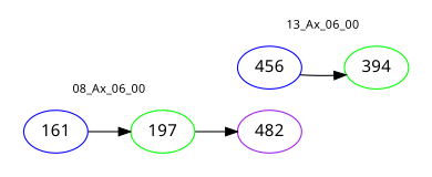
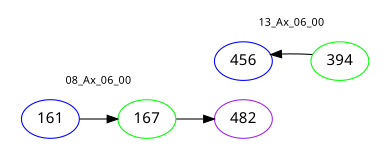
  digraph {
    fontname="Noto Sans"
    rankdir=LR
    node [color=blue fontname="Noto Sans"]
    edge [color=black fontname="Noto Sans"]
    n1 [label=161]
-   n2 [color=green label=197]
+   n2 [color=green label=167]
    n3 [label=456]
    n4 [color=green label=394]
    n5 [color=purple label=482]
    subgraph cluster_1 {
      color=white
      fontsize=10
      label="08_Ax_06_00"
      n1
      n2
    }
    subgraph cluster_2 {
      color=white
      fontsize=10
      label="13_Ax_06_00"
      n3
      n4
      n5
    }
    n1 -> n2
    n2 -> n5
-   n3 -> n4
+   n4 -> n3
  }
